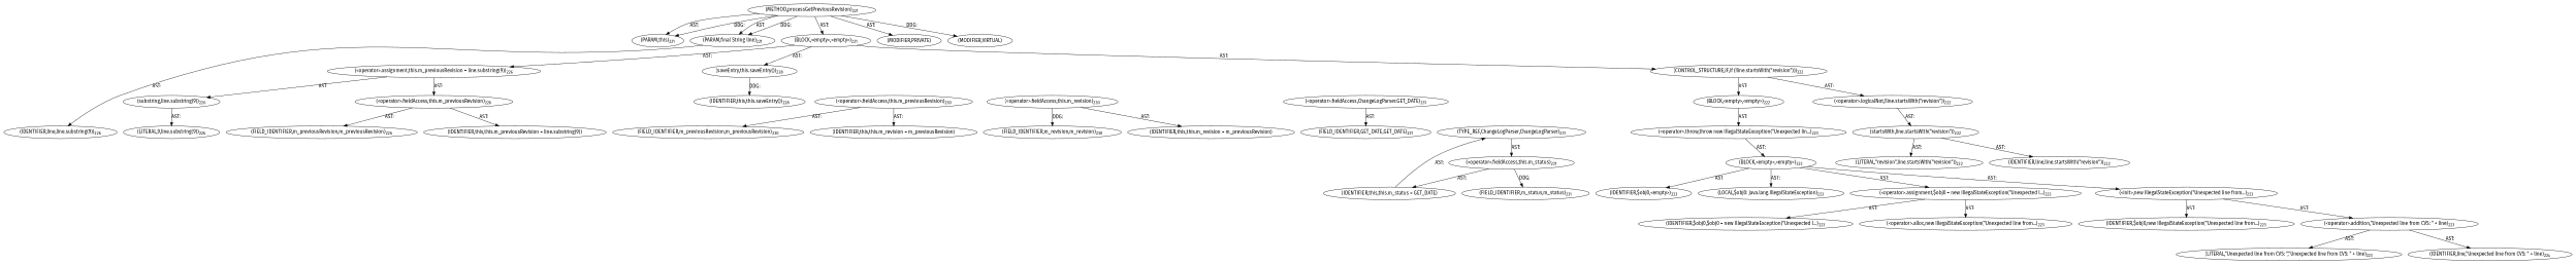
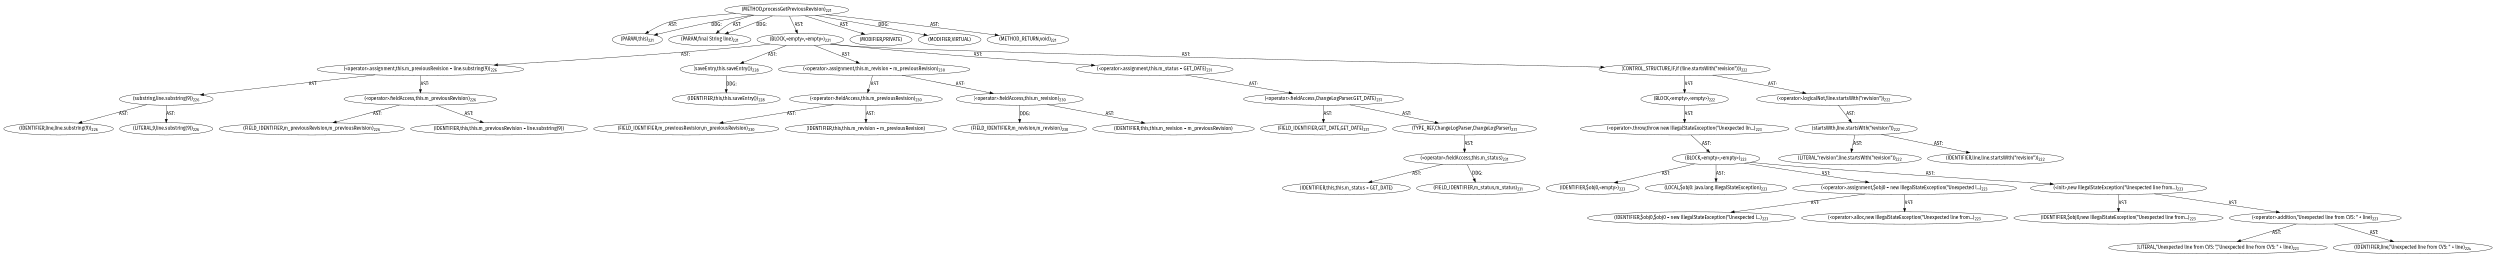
  digraph {
    fontname="Fira Sans"
    node [fontname="Fira Sans"]
    edge [fontname="Fira Sans"]
    n1 [label=<(METHOD,processGetPreviousRevision)<SUB>221</SUB>>]
    n2 [label=<(PARAM,this)<SUB>221</SUB>>]
    n3 [label=<(PARAM,final String line)<SUB>221</SUB>>]
    n4 [label=<(BLOCK,&lt;empty&gt;,&lt;empty&gt;)<SUB>221</SUB>>]
    n5 [label=<(MODIFIER,PRIVATE)>]
    n6 [label=<(MODIFIER,VIRTUAL)>]
+   n7 [label=<(METHOD_RETURN,void)<SUB>221</SUB>>]
    n8 [label=<(CONTROL_STRUCTURE,IF,if (!line.startsWith(&quot;revision&quot;)))<SUB>222</SUB>>]
    n9 [label=<(&lt;operator&gt;.assignment,this.m_previousRevision = line.substring(9))<SUB>226</SUB>>]
    n10 [label=<(saveEntry,this.saveEntry())<SUB>228</SUB>>]
+   n11 [label=<(&lt;operator&gt;.assignment,this.m_revision = m_previousRevision)<SUB>230</SUB>>]
+   n12 [label=<(&lt;operator&gt;.assignment,this.m_status = GET_DATE)<SUB>231</SUB>>]
    n13 [label=<(&lt;operator&gt;.logicalNot,!line.startsWith(&quot;revision&quot;))<SUB>222</SUB>>]
    n14 [label=<(BLOCK,&lt;empty&gt;,&lt;empty&gt;)<SUB>222</SUB>>]
    n15 [label=<(&lt;operator&gt;.fieldAccess,this.m_previousRevision)<SUB>226</SUB>>]
    n16 [label=<(substring,line.substring(9))<SUB>226</SUB>>]
    n17 [label=<(IDENTIFIER,this,this.saveEntry())<SUB>228</SUB>>]
    n18 [label=<(&lt;operator&gt;.fieldAccess,this.m_revision)<SUB>230</SUB>>]
    n19 [label=<(&lt;operator&gt;.fieldAccess,this.m_previousRevision)<SUB>230</SUB>>]
    n20 [label=<(&lt;operator&gt;.fieldAccess,ChangeLogParser.GET_DATE)<SUB>231</SUB>>]
    n21 [label=<(startsWith,line.startsWith(&quot;revision&quot;))<SUB>222</SUB>>]
    n22 [label=<(&lt;operator&gt;.throw,throw new IllegalStateException(&quot;Unexpected lin...)<SUB>223</SUB>>]
    n23 [label=<(IDENTIFIER,line,line.startsWith(&quot;revision&quot;))<SUB>222</SUB>>]
    n24 [label=<(LITERAL,&quot;revision&quot;,line.startsWith(&quot;revision&quot;))<SUB>222</SUB>>]
    n25 [label=<(BLOCK,&lt;empty&gt;,&lt;empty&gt;)<SUB>223</SUB>>]
    n26 [label=<(LOCAL,$obj0: java.lang.IllegalStateException)<SUB>223</SUB>>]
    n27 [label=<(&lt;operator&gt;.assignment,$obj0 = new IllegalStateException(&quot;Unexpected l...)<SUB>223</SUB>>]
    n28 [label=<(&lt;init&gt;,new IllegalStateException(&quot;Unexpected line from...)<SUB>223</SUB>>]
    n29 [label=<(IDENTIFIER,$obj0,&lt;empty&gt;)<SUB>223</SUB>>]
    n30 [label=<(IDENTIFIER,$obj0,$obj0 = new IllegalStateException(&quot;Unexpected l...)<SUB>223</SUB>>]
    n31 [label=<(&lt;operator&gt;.alloc,new IllegalStateException(&quot;Unexpected line from...)<SUB>223</SUB>>]
    n32 [label=<(IDENTIFIER,$obj0,new IllegalStateException(&quot;Unexpected line from...)<SUB>223</SUB>>]
    n33 [label=<(&lt;operator&gt;.addition,&quot;Unexpected line from CVS: &quot; + line)<SUB>223</SUB>>]
    n34 [label=<(LITERAL,&quot;Unexpected line from CVS: &quot;,&quot;Unexpected line from CVS: &quot; + line)<SUB>223</SUB>>]
    n35 [label=<(IDENTIFIER,line,&quot;Unexpected line from CVS: &quot; + line)<SUB>224</SUB>>]
    n36 [label=<(IDENTIFIER,this,this.m_previousRevision = line.substring(9))>]
    n37 [label=<(FIELD_IDENTIFIER,m_previousRevision,m_previousRevision)<SUB>226</SUB>>]
    n38 [label=<(IDENTIFIER,line,line.substring(9))<SUB>226</SUB>>]
    n39 [label=<(LITERAL,9,line.substring(9))<SUB>226</SUB>>]
    n40 [label=<(IDENTIFIER,this,this.m_revision = m_previousRevision)>]
    n41 [label=<(FIELD_IDENTIFIER,m_revision,m_revision)<SUB>230</SUB>>]
    n42 [label=<(IDENTIFIER,this,this.m_revision = m_previousRevision)>]
    n43 [label=<(FIELD_IDENTIFIER,m_previousRevision,m_previousRevision)<SUB>230</SUB>>]
    n44 [label=<(&lt;operator&gt;.fieldAccess,this.m_status)<SUB>231</SUB>>]
    n45 [label=<(IDENTIFIER,this,this.m_status = GET_DATE)>]
    n46 [label=<(FIELD_IDENTIFIER,m_status,m_status)<SUB>231</SUB>>]
    n47 [label=<(TYPE_REF,ChangeLogParser,ChangeLogParser)<SUB>231</SUB>>]
    n48 [label=<(FIELD_IDENTIFIER,GET_DATE,GET_DATE)<SUB>231</SUB>>]
    n1 -> n2 [label="AST: "]
    n1 -> n2 [label="DDG: "]
    n1 -> n3 [label="AST: "]
    n1 -> n3 [label="DDG: "]
    n1 -> n4 [label="AST: "]
    n1 -> n5 [label="AST: "]
    n1 -> n6 [label="DDG: "]
+   n1 -> n7 [label="AST: "]
    n4 -> n8 [label="AST: "]
    n4 -> n9 [label="AST: "]
    n4 -> n10 [label="AST: "]
+   n4 -> n11 [label="AST: "]
+   n4 -> n12 [label="AST: "]
    n8 -> n13 [label="AST: "]
    n8 -> n14 [label="AST: "]
    n9 -> n15 [label="AST: "]
    n9 -> n16 [label="AST: "]
    n10 -> n17 [label="DDG: "]
+   n11 -> n18 [label="AST: "]
+   n11 -> n19 [label="AST: "]
+   n12 -> n20 [label="AST: "]
    n13 -> n21 [label="AST: "]
    n14 -> n22 [label="AST: "]
    n15 -> n36 [label="AST: "]
    n15 -> n37 [label="AST: "]
-   n3 -> n38 [label="AST: "]
+   n16 -> n38 [label="AST: "]
    n16 -> n39 [label="AST: "]
    n18 -> n40 [label="AST: "]
    n18 -> n41 [label="DDG: "]
    n19 -> n42 [label="AST: "]
    n19 -> n43 [label="AST: "]
-   n45 -> n47 [label="AST: "]
+   n20 -> n47 [label="AST: "]
    n20 -> n48 [label="AST: "]
    n21 -> n23 [label="AST: "]
    n21 -> n24 [label="AST: "]
    n22 -> n25 [label="AST: "]
    n25 -> n26 [label="AST: "]
    n25 -> n27 [label="AST: "]
    n25 -> n28 [label="AST: "]
    n25 -> n29 [label="AST: "]
    n27 -> n30 [label="AST: "]
    n27 -> n31 [label="AST: "]
    n28 -> n32 [label="AST: "]
    n28 -> n33 [label="AST: "]
    n33 -> n34 [label="AST: "]
    n33 -> n35 [label="AST: "]
    n44 -> n45 [label="AST: "]
    n44 -> n46 [label="DDG: "]
    n47 -> n44 [label="AST: "]
  }
